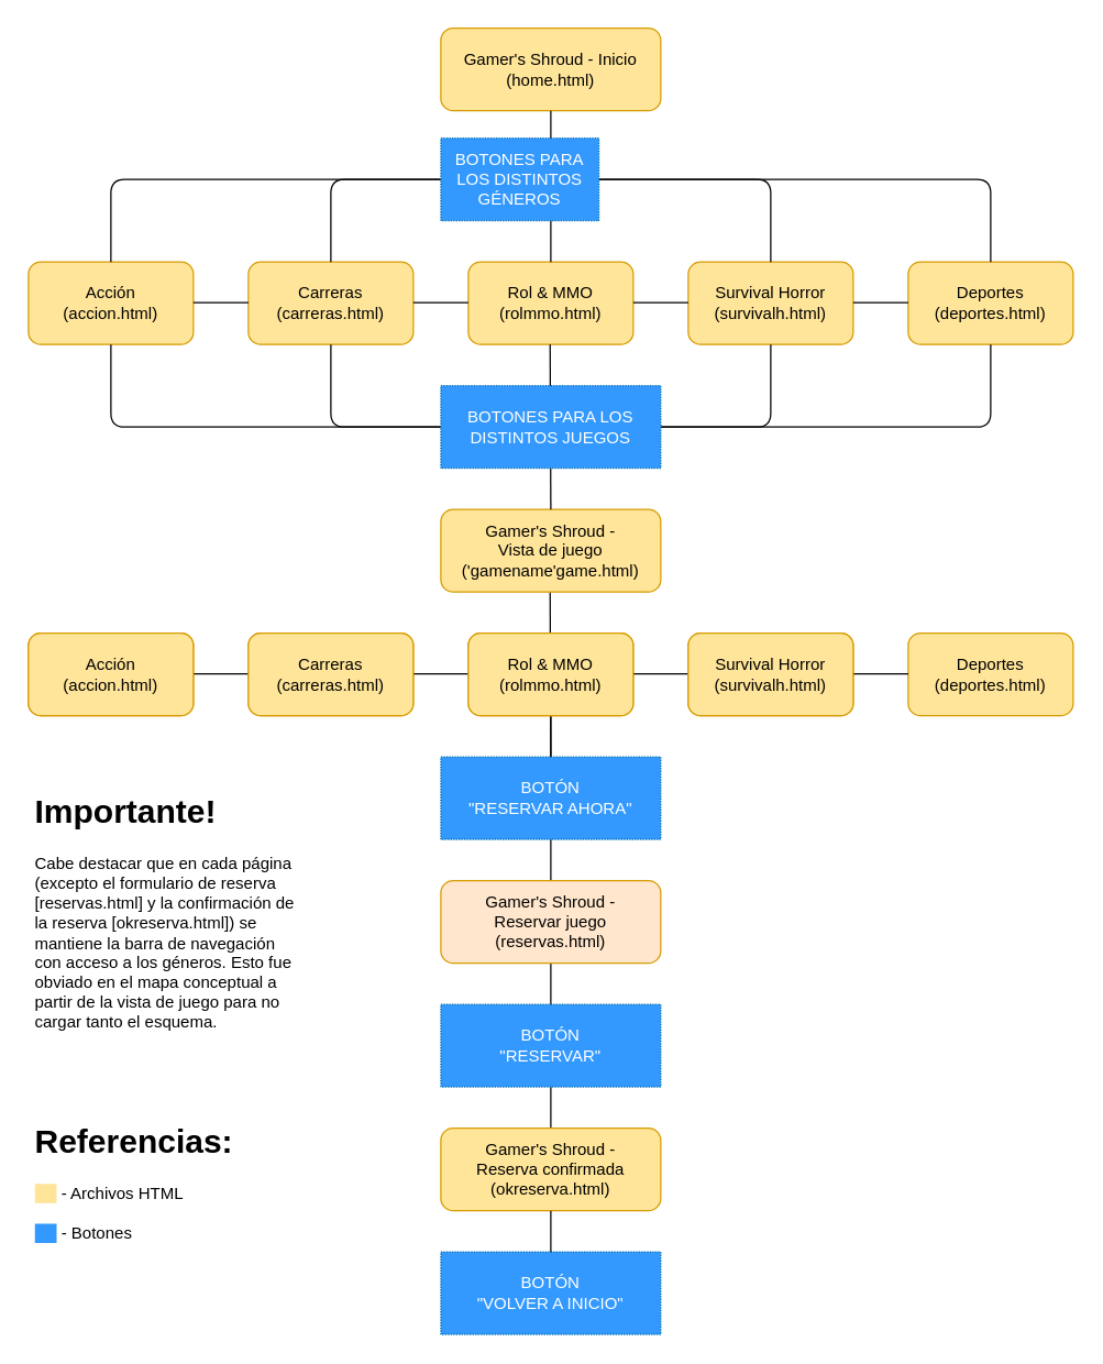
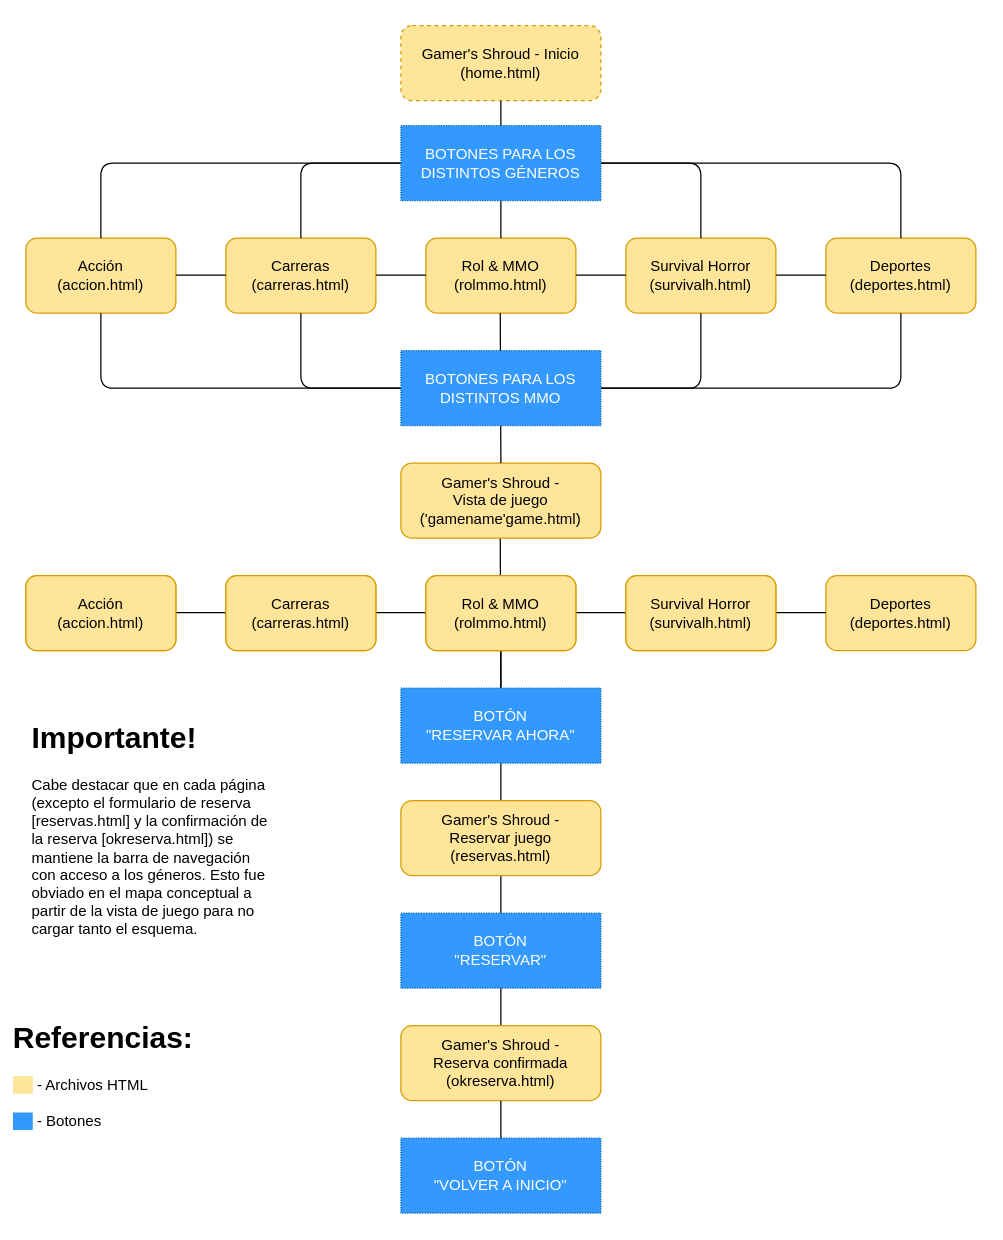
  <mxCell id="0" />
  <mxCell id="1" parent="0" />
  <mxCell id="2" value="" style="endArrow=none;html=1;rounded=1;strokeColor=default;" edge="1" parent="1"><mxGeometry width="50" height="50" relative="1" as="geometry"><mxPoint x="400" y="820" as="sourcePoint" /><mxPoint x="400" y="700" as="targetPoint" /></mxGeometry></mxCell>
  <mxCell id="3" value="" style="endArrow=none;html=1;rounded=1;strokeColor=default;" edge="1" parent="1"><mxGeometry width="50" height="50" relative="1" as="geometry"><mxPoint x="400" y="550" as="sourcePoint" /><mxPoint x="399.5" y="430" as="targetPoint" /></mxGeometry></mxCell>
- <mxCell id="4" value="Gamer's Shroud - Inicio&lt;br&gt;(home.html)" style="rounded=1;whiteSpace=wrap;html=1;fillColor=#FFE599;strokeColor=#d79b00;" vertex="1" parent="1"><mxGeometry x="320" y="20" width="160" height="60" as="geometry" /></mxCell>
+ <mxCell id="4" value="Gamer's Shroud - Inicio&lt;br&gt;(home.html)" style="rounded=1;whiteSpace=wrap;html=1;fillColor=#FFE599;strokeColor=#d79b00;dashed=1;" vertex="1" parent="1"><mxGeometry x="320" y="20" width="160" height="60" as="geometry" /></mxCell>
  <mxCell id="5" value="Rol &amp;amp; MMO&lt;br&gt;(rolmmo.html)" style="rounded=1;whiteSpace=wrap;html=1;fillColor=#FFE599;strokeColor=#d79b00;" vertex="1" parent="1"><mxGeometry x="340" y="190" width="120" height="60" as="geometry" /></mxCell>
  <mxCell id="6" value="Acción&lt;br&gt;(accion.html)" style="rounded=1;whiteSpace=wrap;html=1;fillColor=#FFE599;strokeColor=#d79b00;" vertex="1" parent="1"><mxGeometry x="20" y="190" width="120" height="60" as="geometry" /></mxCell>
  <mxCell id="7" value="Carreras&lt;br&gt;(carreras.html)" style="rounded=1;whiteSpace=wrap;html=1;fillColor=#FFE599;strokeColor=#d79b00;" vertex="1" parent="1"><mxGeometry x="180" y="190" width="120" height="60" as="geometry" /></mxCell>
  <mxCell id="8" value="Survival Horror&lt;br&gt;(survivalh.html)" style="rounded=1;whiteSpace=wrap;html=1;fillColor=#FFE599;strokeColor=#d79b00;" vertex="1" parent="1"><mxGeometry x="500" y="190" width="120" height="60" as="geometry" /></mxCell>
  <mxCell id="9" value="Deportes&lt;br&gt;(deportes.html)" style="rounded=1;whiteSpace=wrap;html=1;fillColor=#FFE599;strokeColor=#d79b00;" vertex="1" parent="1"><mxGeometry x="660" y="190" width="120" height="60" as="geometry" /></mxCell>
  <mxCell id="10" value="" style="endArrow=none;html=1;rounded=1;strokeColor=default;entryX=0.5;entryY=1;entryDx=0;entryDy=0;" edge="1" parent="1" source="5" target="4"><mxGeometry width="50" height="50" relative="1" as="geometry"><mxPoint x="350" y="140" as="sourcePoint" /><mxPoint x="400" y="90" as="targetPoint" /></mxGeometry></mxCell>
  <mxCell id="11" value="" style="endArrow=none;html=1;rounded=1;strokeColor=default;exitX=0.5;exitY=0;exitDx=0;exitDy=0;entryX=1;entryY=0.5;entryDx=0;entryDy=0;" edge="1" parent="1" source="8" target="15"><mxGeometry x="0.75" y="-60" width="50" height="50" relative="1" as="geometry"><mxPoint x="420" y="170" as="sourcePoint" /><mxPoint x="420" y="90" as="targetPoint" /><Array as="points"><mxPoint x="560" y="130" /><mxPoint x="480" y="130" /></Array><mxPoint as="offset" /></mxGeometry></mxCell>
  <mxCell id="12" value="" style="endArrow=none;html=1;rounded=1;strokeColor=default;exitX=0.5;exitY=0;exitDx=0;exitDy=0;entryX=0;entryY=0.5;entryDx=0;entryDy=0;" edge="1" parent="1" source="7" target="15"><mxGeometry x="0.75" y="-60" width="50" height="50" relative="1" as="geometry"><mxPoint x="520" y="170" as="sourcePoint" /><mxPoint x="380" y="90" as="targetPoint" /><mxPoint as="offset" /><Array as="points"><mxPoint x="240" y="130" /></Array></mxGeometry></mxCell>
  <mxCell id="13" value="" style="endArrow=none;html=1;rounded=1;strokeColor=default;exitX=0.5;exitY=0;exitDx=0;exitDy=0;entryX=0;entryY=0.5;entryDx=0;entryDy=0;" edge="1" parent="1" source="6" target="15"><mxGeometry x="0.75" y="-60" width="50" height="50" relative="1" as="geometry"><mxPoint x="200" y="170" as="sourcePoint" /><mxPoint x="340" y="90" as="targetPoint" /><mxPoint as="offset" /><Array as="points"><mxPoint x="80" y="130" /><mxPoint x="240" y="130" /></Array></mxGeometry></mxCell>
  <mxCell id="14" value="" style="endArrow=none;html=1;rounded=1;strokeColor=default;exitX=0.5;exitY=0;exitDx=0;exitDy=0;entryX=1;entryY=0.5;entryDx=0;entryDy=0;" edge="1" parent="1" source="9" target="15"><mxGeometry x="0.75" y="-60" width="50" height="50" relative="1" as="geometry"><mxPoint x="200" y="170" as="sourcePoint" /><mxPoint x="460" y="90" as="targetPoint" /><mxPoint as="offset" /><Array as="points"><mxPoint x="720" y="130" /><mxPoint x="590" y="130" /><mxPoint x="480" y="130" /></Array></mxGeometry></mxCell>
- <mxCell id="15" value="BOTONES PARA LOS DISTINTOS GÉNEROS" style="text;html=1;strokeColor=#006EAF;fillColor=#3399FF;align=center;verticalAlign=middle;whiteSpace=wrap;rounded=0;fillStyle=auto;dashed=1;dashPattern=1 1;fontColor=#ffffff;" vertex="1" parent="1"><mxGeometry x="320" y="100" width="115" height="60" as="geometry" /></mxCell>
+ <mxCell id="15" value="BOTONES PARA LOS DISTINTOS GÉNEROS" style="text;html=1;strokeColor=#006EAF;fillColor=#3399FF;align=center;verticalAlign=middle;whiteSpace=wrap;rounded=0;fillStyle=auto;dashed=1;dashPattern=1 1;fontColor=#ffffff;" vertex="1" parent="1"><mxGeometry x="320" y="100" width="160" height="60" as="geometry" /></mxCell>
  <mxCell id="16" value="Gamer's Shroud -&lt;br&gt;Vista de juego&lt;br&gt;('gamename'game.html)" style="rounded=1;whiteSpace=wrap;html=1;fillColor=#FFE599;strokeColor=#d79b00;" vertex="1" parent="1"><mxGeometry x="320" y="370" width="160" height="60" as="geometry" /></mxCell>
  <mxCell id="17" value="" style="endArrow=none;html=1;rounded=1;strokeColor=default;exitX=0.5;exitY=0;exitDx=0;exitDy=0;" edge="1" parent="1" source="16"><mxGeometry width="50" height="50" relative="1" as="geometry"><mxPoint x="399.5" y="350" as="sourcePoint" /><mxPoint x="399.5" y="250" as="targetPoint" /></mxGeometry></mxCell>
  <mxCell id="18" value="" style="endArrow=none;html=1;rounded=1;strokeColor=default;exitX=0;exitY=0.5;exitDx=0;exitDy=0;" edge="1" parent="1" source="22"><mxGeometry x="0.75" y="-60" width="50" height="50" relative="1" as="geometry"><mxPoint x="380" y="370" as="sourcePoint" /><mxPoint x="240" y="250" as="targetPoint" /><Array as="points"><mxPoint x="320" y="310" /><mxPoint x="240" y="310" /></Array><mxPoint as="offset" /></mxGeometry></mxCell>
  <mxCell id="19" value="" style="endArrow=none;html=1;rounded=1;strokeColor=default;startArrow=none;exitX=1;exitY=0.5;exitDx=0;exitDy=0;" edge="1" parent="1" source="22"><mxGeometry x="0.75" y="-60" width="50" height="50" relative="1" as="geometry"><mxPoint x="420" y="350" as="sourcePoint" /><mxPoint x="560" y="250" as="targetPoint" /><mxPoint as="offset" /><Array as="points"><mxPoint x="560" y="310" /></Array></mxGeometry></mxCell>
  <mxCell id="20" value="" style="endArrow=none;html=1;rounded=1;strokeColor=default;exitX=1;exitY=0.5;exitDx=0;exitDy=0;" edge="1" parent="1" source="22"><mxGeometry x="0.75" y="-60" width="50" height="50" relative="1" as="geometry"><mxPoint x="460" y="350" as="sourcePoint" /><mxPoint x="720" y="250" as="targetPoint" /><mxPoint as="offset" /><Array as="points"><mxPoint x="720" y="310" /></Array></mxGeometry></mxCell>
  <mxCell id="21" value="" style="endArrow=none;html=1;rounded=1;strokeColor=default;exitX=0;exitY=0.5;exitDx=0;exitDy=0;" edge="1" parent="1" source="22"><mxGeometry x="0.75" y="-60" width="50" height="50" relative="1" as="geometry"><mxPoint x="340" y="360" as="sourcePoint" /><mxPoint x="80" y="250" as="targetPoint" /><mxPoint as="offset" /><Array as="points"><mxPoint x="320" y="310" /><mxPoint x="80" y="310" /></Array></mxGeometry></mxCell>
- <mxCell id="22" value="BOTONES PARA LOS DISTINTOS JUEGOS" style="text;html=1;strokeColor=#006EAF;fillColor=#3399FF;align=center;verticalAlign=middle;whiteSpace=wrap;rounded=0;fillStyle=auto;dashed=1;dashPattern=1 1;fontColor=#ffffff;" vertex="1" parent="1"><mxGeometry x="320" y="280" width="160" height="60" as="geometry" /></mxCell>
+ <mxCell id="22" value="BOTONES PARA LOS DISTINTOS MMO" style="text;html=1;strokeColor=#006EAF;fillColor=#3399FF;align=center;verticalAlign=middle;whiteSpace=wrap;rounded=0;fillStyle=auto;dashed=1;dashPattern=1 1;fontColor=#ffffff;" vertex="1" parent="1"><mxGeometry x="320" y="280" width="160" height="60" as="geometry" /></mxCell>
  <mxCell id="23" value="" style="endArrow=none;html=1;rounded=1;strokeColor=default;" edge="1" parent="1"><mxGeometry width="50" height="50" relative="1" as="geometry"><mxPoint x="400" y="640" as="sourcePoint" /><mxPoint x="400" y="520" as="targetPoint" /></mxGeometry></mxCell>
  <mxCell id="24" value="BOTÓN&lt;br&gt;&quot;RESERVAR AHORA&quot;" style="text;html=1;strokeColor=#006EAF;fillColor=#3399FF;align=center;verticalAlign=middle;whiteSpace=wrap;rounded=0;fillStyle=auto;dashed=1;dashPattern=1 1;fontColor=#ffffff;" vertex="1" parent="1"><mxGeometry x="320" y="550" width="160" height="60" as="geometry" /></mxCell>
  <mxCell id="25" value="" style="endArrow=none;html=1;rounded=1;strokeColor=default;" edge="1" parent="1"><mxGeometry width="50" height="50" relative="1" as="geometry"><mxPoint x="140" y="219.5" as="sourcePoint" /><mxPoint x="180" y="219.5" as="targetPoint" /></mxGeometry></mxCell>
  <mxCell id="26" value="" style="endArrow=none;html=1;rounded=1;strokeColor=default;" edge="1" parent="1"><mxGeometry width="50" height="50" relative="1" as="geometry"><mxPoint x="620" y="219.5" as="sourcePoint" /><mxPoint x="660" y="219.5" as="targetPoint" /></mxGeometry></mxCell>
  <mxCell id="27" value="" style="endArrow=none;html=1;rounded=1;strokeColor=default;" edge="1" parent="1"><mxGeometry width="50" height="50" relative="1" as="geometry"><mxPoint x="460" y="219.5" as="sourcePoint" /><mxPoint x="500" y="219.5" as="targetPoint" /></mxGeometry></mxCell>
  <mxCell id="28" value="" style="endArrow=none;html=1;rounded=1;strokeColor=default;" edge="1" parent="1"><mxGeometry width="50" height="50" relative="1" as="geometry"><mxPoint x="300" y="219.5" as="sourcePoint" /><mxPoint x="340" y="219.5" as="targetPoint" /></mxGeometry></mxCell>
- <mxCell id="29" value="Gamer's Shroud -&lt;br&gt;Reservar juego&lt;br&gt;(reservas.html)" style="rounded=1;whiteSpace=wrap;html=1;fillColor=#ffe6cc;strokeColor=#d79b00;" vertex="1" parent="1"><mxGeometry x="320" y="640" width="160" height="60" as="geometry" /></mxCell>
+ <mxCell id="29" value="Gamer's Shroud -&lt;br&gt;Reservar juego&lt;br&gt;(reservas.html)" style="rounded=1;whiteSpace=wrap;html=1;fillColor=#FFE599;strokeColor=#d79b00;" vertex="1" parent="1"><mxGeometry x="320" y="640" width="160" height="60" as="geometry" /></mxCell>
  <mxCell id="30" value="BOTÓN&lt;br&gt;&quot;RESERVAR&quot;" style="text;html=1;strokeColor=#006EAF;fillColor=#3399FF;align=center;verticalAlign=middle;whiteSpace=wrap;rounded=0;fillStyle=auto;dashed=1;dashPattern=1 1;fontColor=#ffffff;" vertex="1" parent="1"><mxGeometry x="320" y="730" width="160" height="60" as="geometry" /></mxCell>
  <mxCell id="31" value="Gamer's Shroud -&lt;br&gt;Reserva confirmada&lt;br&gt;(okreserva.html)" style="rounded=1;whiteSpace=wrap;html=1;fillColor=#FFE599;strokeColor=#d79b00;" vertex="1" parent="1"><mxGeometry x="320" y="820" width="160" height="60" as="geometry" /></mxCell>
  <mxCell id="32" value="BOTÓN&lt;br&gt;&quot;VOLVER A INICIO&quot;" style="text;html=1;strokeColor=#006EAF;fillColor=#3399FF;align=center;verticalAlign=middle;whiteSpace=wrap;rounded=0;fillStyle=auto;dashed=1;dashPattern=1 1;fontColor=#ffffff;" vertex="1" parent="1"><mxGeometry x="320" y="910" width="160" height="60" as="geometry" /></mxCell>
  <mxCell id="33" value="&lt;h1&gt;&lt;font style=&quot;font-size: 24px;&quot;&gt;Importante!&lt;/font&gt;&lt;/h1&gt;&lt;p&gt;Cabe destacar que en cada página (excepto el formulario de reserva [reservas.html] y la confirmación de la reserva [okreserva.html]) se mantiene la barra de navegación con acceso a los géneros. Esto fue obviado en el mapa conceptual a partir de la vista de juego para no cargar tanto el esquema.&lt;/p&gt;" style="text;html=1;spacing=5;spacingTop=-20;whiteSpace=wrap;overflow=hidden;rounded=0;dashed=1;dashPattern=1 1;fillStyle=auto;fillColor=default;" vertex="1" parent="1"><mxGeometry x="20" y="570" width="200" height="200" as="geometry" /></mxCell>
- <mxCell id="34" value="&lt;h1&gt;Referencias:&lt;/h1&gt;&lt;p&gt;&lt;b style=&quot;&quot;&gt;&lt;font style=&quot;background-color: rgb(255, 229, 153);&quot; color=&quot;#ffe599&quot;&gt;XX&lt;/font&gt;&lt;font color=&quot;#ffe599&quot;&gt;&amp;nbsp;&lt;/font&gt;&lt;/b&gt;- Archivos HTML&lt;br&gt;&lt;br&gt;&lt;b&gt;&lt;font style=&quot;background-color: rgb(51, 153, 255);&quot; color=&quot;#3399ff&quot;&gt;XX&lt;/font&gt;&lt;/b&gt; - Botones&lt;/p&gt;" style="text;html=1;spacing=5;spacingTop=-20;whiteSpace=wrap;overflow=hidden;rounded=0;dashed=1;dashPattern=1 1;fillStyle=auto;fillColor=default;" vertex="1" parent="1"><mxGeometry x="20" y="810" width="200" height="120" as="geometry" /></mxCell>
+ <mxCell id="34" value="&lt;h1&gt;Referencias:&lt;/h1&gt;&lt;p&gt;&lt;b style=&quot;&quot;&gt;&lt;font style=&quot;background-color: rgb(255, 229, 153);&quot; color=&quot;#ffe599&quot;&gt;XX&lt;/font&gt;&lt;font color=&quot;#ffe599&quot;&gt;&amp;nbsp;&lt;/font&gt;&lt;/b&gt;- Archivos HTML&lt;br&gt;&lt;br&gt;&lt;b&gt;&lt;font style=&quot;background-color: rgb(51, 153, 255);&quot; color=&quot;#3399ff&quot;&gt;XX&lt;/font&gt;&lt;/b&gt; - Botones&lt;/p&gt;" style="text;html=1;spacing=5;spacingTop=-20;whiteSpace=wrap;overflow=hidden;rounded=0;dashed=1;dashPattern=1 1;fillStyle=auto;fillColor=default;" vertex="1" parent="1"><mxGeometry x="5" y="810" width="200" height="120" as="geometry" /></mxCell>
  <mxCell id="35" value="Rol &amp;amp; MMO&lt;br&gt;(rolmmo.html)" style="rounded=1;whiteSpace=wrap;html=1;fillColor=#ffe6cc;strokeColor=#d79b00;" vertex="1" parent="1"><mxGeometry x="340" y="460" width="120" height="60" as="geometry" /></mxCell>
  <mxCell id="36" value="Acción&lt;br&gt;(accion.html)" style="rounded=1;whiteSpace=wrap;html=1;fillColor=#ffe6cc;strokeColor=#d79b00;" vertex="1" parent="1"><mxGeometry x="20" y="460" width="120" height="60" as="geometry" /></mxCell>
  <mxCell id="37" value="Carreras&lt;br&gt;(carreras.html)" style="rounded=1;whiteSpace=wrap;html=1;fillColor=#ffe6cc;strokeColor=#d79b00;" vertex="1" parent="1"><mxGeometry x="180" y="460" width="120" height="60" as="geometry" /></mxCell>
  <mxCell id="38" value="Survival Horror&lt;br&gt;(survivalh.html)" style="rounded=1;whiteSpace=wrap;html=1;fillColor=#ffe6cc;strokeColor=#d79b00;" vertex="1" parent="1"><mxGeometry x="500" y="460" width="120" height="60" as="geometry" /></mxCell>
  <mxCell id="39" value="Deportes&lt;br&gt;(deportes.html)" style="rounded=1;whiteSpace=wrap;html=1;fillColor=#FFE599;strokeColor=#d79b00;" vertex="1" parent="1"><mxGeometry x="660" y="460" width="120" height="60" as="geometry" /></mxCell>
  <mxCell id="40" value="" style="endArrow=none;html=1;rounded=1;strokeColor=default;" edge="1" parent="1"><mxGeometry width="50" height="50" relative="1" as="geometry"><mxPoint x="140" y="489.5" as="sourcePoint" /><mxPoint x="180" y="489.5" as="targetPoint" /></mxGeometry></mxCell>
  <mxCell id="41" value="" style="endArrow=none;html=1;rounded=1;strokeColor=default;" edge="1" parent="1"><mxGeometry width="50" height="50" relative="1" as="geometry"><mxPoint x="620" y="489.5" as="sourcePoint" /><mxPoint x="660" y="489.5" as="targetPoint" /></mxGeometry></mxCell>
  <mxCell id="42" value="" style="endArrow=none;html=1;rounded=1;strokeColor=default;" edge="1" parent="1"><mxGeometry width="50" height="50" relative="1" as="geometry"><mxPoint x="460" y="489.5" as="sourcePoint" /><mxPoint x="500" y="489.5" as="targetPoint" /></mxGeometry></mxCell>
  <mxCell id="43" value="" style="endArrow=none;html=1;rounded=1;strokeColor=default;" edge="1" parent="1"><mxGeometry width="50" height="50" relative="1" as="geometry"><mxPoint x="300" y="489.5" as="sourcePoint" /><mxPoint x="340" y="489.5" as="targetPoint" /></mxGeometry></mxCell>
  <mxCell id="44" value="" style="endArrow=none;html=1;rounded=1;strokeColor=default;entryX=0.5;entryY=1;entryDx=0;entryDy=0;exitX=0.5;exitY=0;exitDx=0;exitDy=0;" edge="1" parent="1" source="32" target="31"><mxGeometry width="50" height="50" relative="1" as="geometry"><mxPoint x="420" y="660" as="sourcePoint" /><mxPoint x="420" y="540" as="targetPoint" /></mxGeometry></mxCell>
  <mxCell id="45" value="Acción&lt;br&gt;(accion.html)" style="rounded=1;whiteSpace=wrap;html=1;fillColor=#FFE599;strokeColor=#d79b00;" vertex="1" parent="1"><mxGeometry x="20" y="460" width="120" height="60" as="geometry" /></mxCell>
  <mxCell id="46" value="Carreras&lt;br&gt;(carreras.html)" style="rounded=1;whiteSpace=wrap;html=1;fillColor=#FFE599;strokeColor=#d79b00;" vertex="1" parent="1"><mxGeometry x="180" y="460" width="120" height="60" as="geometry" /></mxCell>
  <mxCell id="47" value="Rol &amp;amp; MMO&lt;br&gt;(rolmmo.html)" style="rounded=1;whiteSpace=wrap;html=1;fillColor=#FFE599;strokeColor=#d79b00;" vertex="1" parent="1"><mxGeometry x="340" y="460" width="120" height="60" as="geometry" /></mxCell>
  <mxCell id="48" value="Survival Horror&lt;br&gt;(survivalh.html)" style="rounded=1;whiteSpace=wrap;html=1;fillColor=#FFE599;strokeColor=#d79b00;" vertex="1" parent="1"><mxGeometry x="500" y="460" width="120" height="60" as="geometry" /></mxCell>
